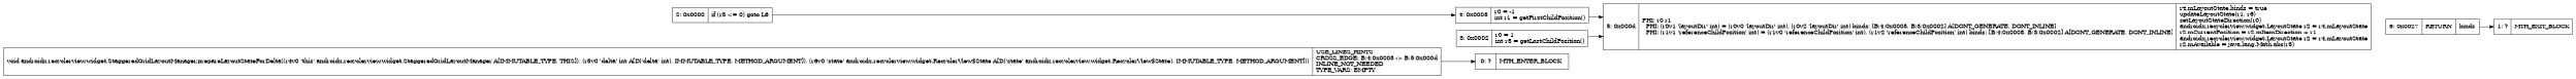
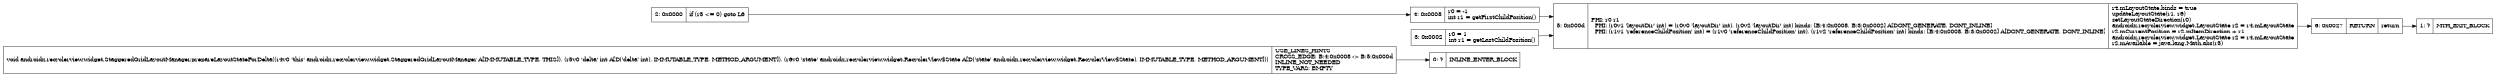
  digraph {
    rankdir=LR
    node [shape=record]
-   n1 [label="{0\:\ ?|MTH_ENTER_BLOCK\l}"]
+   n1 [label="{0\:\ ?|INLINE_ENTER_BLOCK\l}"]
    n2 [label="{2\:\ 0x0000|if (r5 \<= 0) goto L6\l}"]
    n3 [label="{4\:\ 0x0008|r0 = \-1\lint r1 = getFirstChildPosition()\l}"]
-   n4 [label="{3\:\ 0x0002|r0 = 1\lint r5 = getLastChildPosition()\l}"]
+   n4 [label="{3\:\ 0x0002|r0 = 1\lint r1 = getLastChildPosition()\l}"]
    n5 [label="{5\:\ 0x000d|PHI: r0 r1 \l  PHI: (r0v1 'layoutDir' int) = (r0v0 'layoutDir' int), (r0v2 'layoutDir' int) binds: [B:4:0x0008, B:3:0x0002] A[DONT_GENERATE, DONT_INLINE]\l  PHI: (r1v1 'referenceChildPosition' int) = (r1v0 'referenceChildPosition' int), (r1v2 'referenceChildPosition' int) binds: [B:4:0x0008, B:3:0x0002] A[DONT_GENERATE, DONT_INLINE]\l|r4.mLayoutState.binds = true\lupdateLayoutState(r1, r6)\lsetLayoutStateDirection(r0)\landroidx.recyclerview.widget.LayoutState r2 = r4.mLayoutState\lr2.mCurrentPosition = r2.mItemDirection + r1\landroidx.recyclerview.widget.LayoutState r2 = r4.mLayoutState\lr2.mAvailable = java.lang.Math.abs(r5)\l}"]
-   n6 [label="{6\:\ 0x0027|RETURN\l|binds\l}"]
+   n6 [label="{6\:\ 0x0027|RETURN\l|return\l}"]
    n7 [label="{1\:\ ?|MTH_EXIT_BLOCK\l}"]
    n8 [label="{void androidx.recyclerview.widget.StaggeredGridLayoutManager.prepareLayoutStateForDelta((r4v0 'this' androidx.recyclerview.widget.StaggeredGridLayoutManager A[IMMUTABLE_TYPE, THIS]), (r5v0 'delta' int A[D('delta' int), IMMUTABLE_TYPE, METHOD_ARGUMENT]), (r6v0 'state' androidx.recyclerview.widget.RecyclerView$State A[D('state' androidx.recyclerview.widget.RecyclerView$State), IMMUTABLE_TYPE, METHOD_ARGUMENT]))  | USE_LINES_HINTS\lCROSS_EDGE: B:4:0x0008 \-\> B:5:0x000d\lINLINE_NOT_NEEDED\lTYPE_VARS: EMPTY\l}"]
    n2 -> n3
    n3 -> n5
    n4 -> n5
+   n5 -> n6
    n6 -> n7
    n8 -> n1
  }
